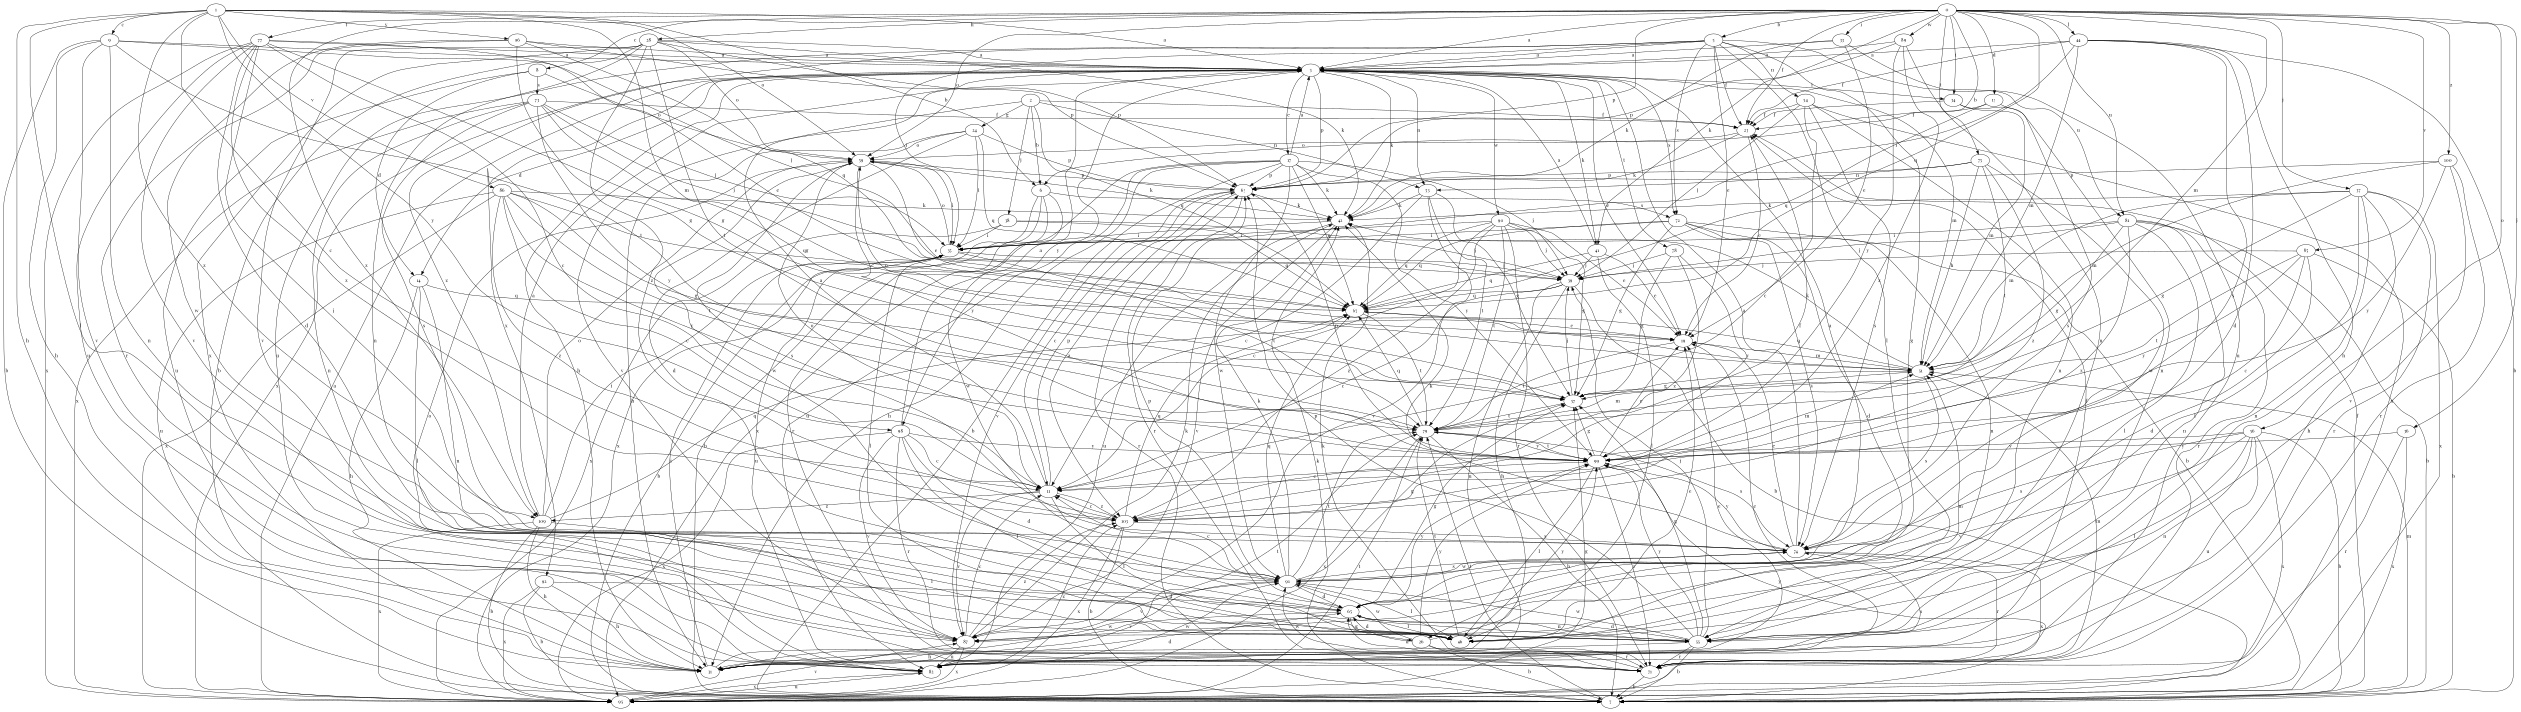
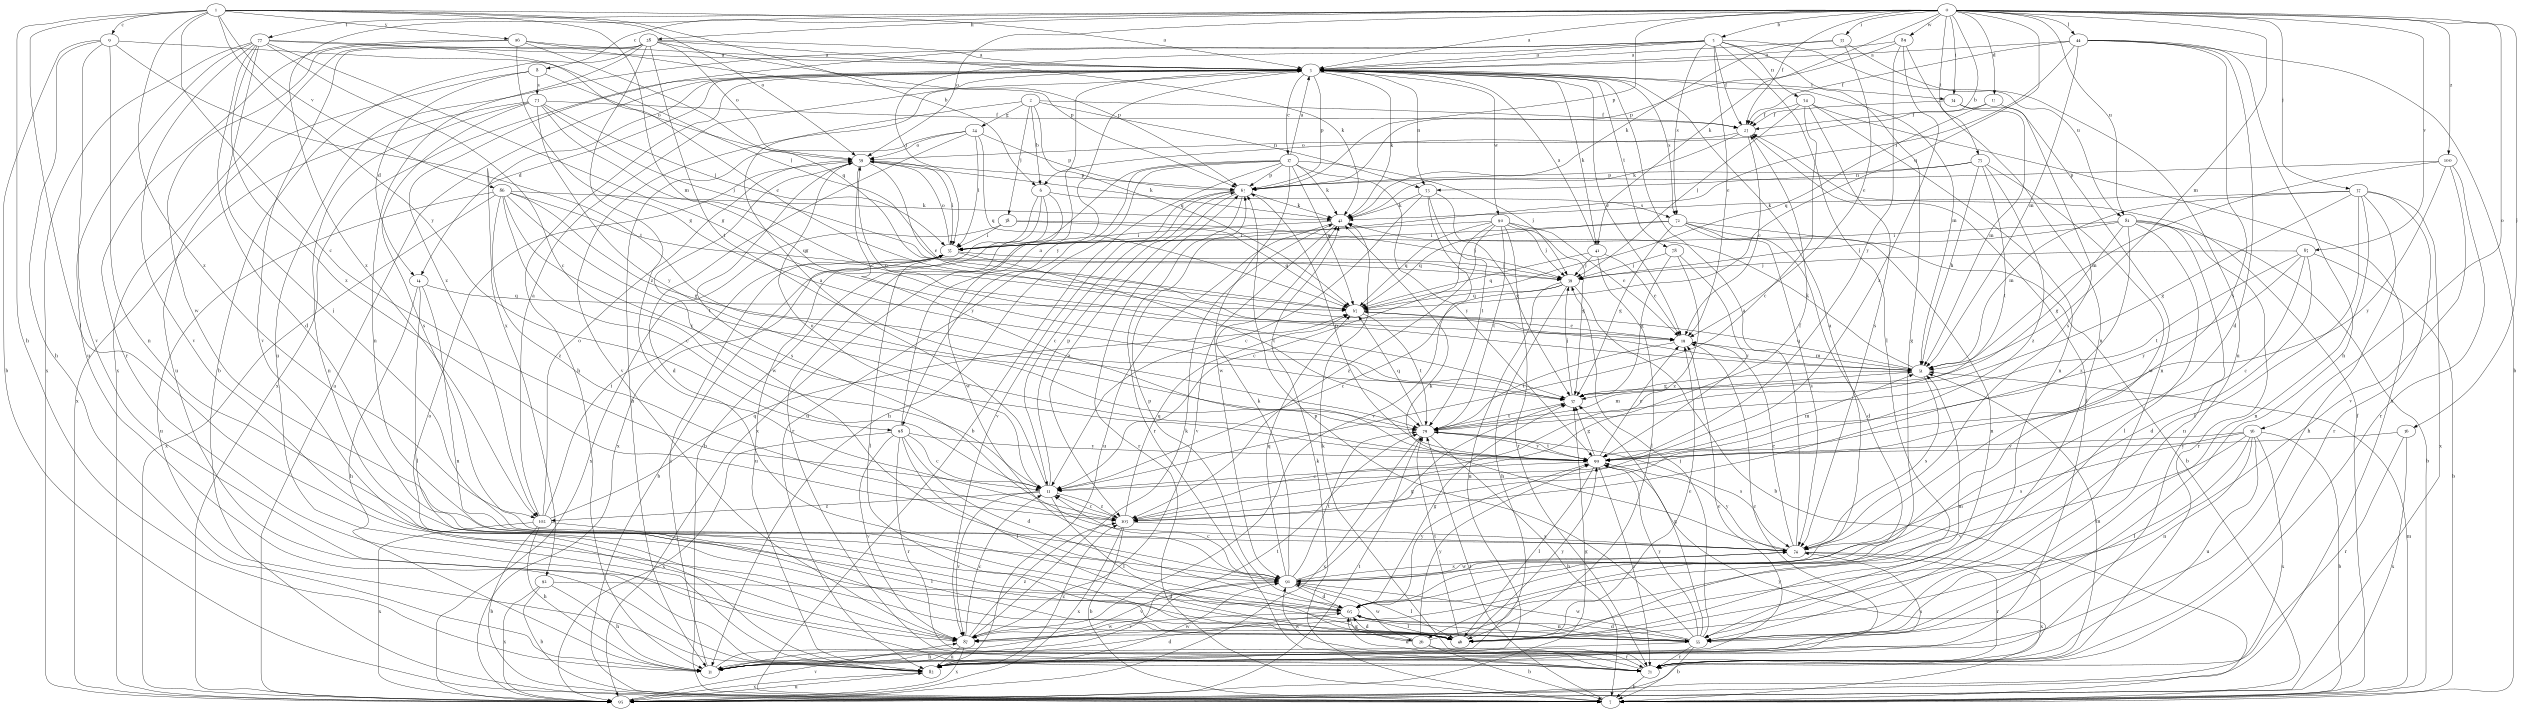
  strict digraph {
    fontname="Playfair Display"
    node [fontname="Playfair Display"]
    edge [fontname="Playfair Display"]
    0
    3
    5
    6
    8
    13
    23
    28
    33
    34
    36
    37
    41
    44
    51
    56
    59
    63
    67
    75
    77
    81
    85
    89
    100
-   102 [label=109]
+   102
    31
    53
    98
    14
    17
    19
    42
    72
    78
    90
    92
    95
    46
    26
    35
    54
    82
    7
    71
    91
    73
    74
    87
    79
    55
    103
    99
    n54 [label=57]
    39
    n56 [label=65]
    11
    1
    9
    86
    96
    2
    24
    38
    0 -> 3 [label=a]
    0 -> 5 [label=b]
    0 -> 6 [label=b]
    0 -> 8 [label=c]
    0 -> 13 [label=d]
    0 -> 23 [label=f]
    0 -> 28 [label=h]
    0 -> 33 [label=i]
    0 -> 34 [label=i]
    0 -> 36 [label=j]
    0 -> 37 [label=j]
    0 -> 41 [label=k]
    0 -> 44 [label=l]
    0 -> 51 [label=m]
    0 -> 56 [label=o]
    0 -> 59 [label=o]
    0 -> 63 [label=p]
    0 -> 67 [label=q]
    0 -> 75 [label=t]
    0 -> 77 [label=t]
    0 -> 81 [label=u]
    0 -> 85 [label=v]
    0 -> 89 [label=w]
    0 -> 100 [label=z]
    0 -> 102 [label=z]
    3 -> 34 [label=i]
    3 -> 41 [label=k]
    3 -> 51 [label=m]
    3 -> 63 [label=p]
    3 -> 31 [label=h]
    3 -> 53 [label=n]
    3 -> 98 [label=y]
    3 -> 14 [label=d]
    3 -> 17 [label=e]
    3 -> 19 [label=e]
    3 -> 42 [label=k]
    3 -> 72 [label=s]
    3 -> 78 [label=t]
    3 -> 90 [label=w]
    3 -> 92 [label=x]
    3 -> 95 [label=x]
    5 -> 3 [label=a]
    5 -> 23 [label=f]
    5 -> 81 [label=u]
    5 -> 102 [label=z]
    5 -> 19 [label=e]
    5 -> 72 [label=s]
    5 -> 46 [label=l]
    5 -> 26 [label=g]
    5 -> 35 [label=i]
    5 -> 54 [label=n]
    5 -> 82 [label=u]
    6 -> 72 [label=s]
    6 -> 95 [label=x]
    6 -> 7 [label=b]
    6 -> 71 [label=r]
    6 -> 91 [label=w]
    8 -> 59 [label=o]
    8 -> 14 [label=d]
    8 -> 82 [label=u]
    8 -> 73 [label=s]
    13 -> 23 [label=f]
    13 -> 67 [label=q]
    13 -> 74 [label=s]
    23 -> 59 [label=o]
    23 -> 19 [label=e]
    23 -> 42 [label=k]
    28 -> 3 [label=a]
    28 -> 59 [label=o]
    28 -> 63 [label=p]
    28 -> 42 [label=k]
-   28 -> 31 [label=x]
+   28 -> 95 [label=x]
    28 -> 7 [label=b]
    28 -> 87 [label=v]
    28 -> 79 [label=t]
    28 -> 55 [label=n]
    28 -> 103 [label=z]
    33 -> 3 [label=a]
    33 -> 19 [label=e]
    33 -> 42 [label=k]
    33 -> 82 [label=u]
    34 -> 23 [label=f]
    34 -> 51 [label=m]
    34 -> 55 [label=n]
    36 -> 95 [label=x]
    36 -> 71 [label=r]
    36 -> 99 [label=y]
    37 -> 51 [label=m]
    37 -> 31 [label=h]
    37 -> 42 [label=k]
    37 -> 95 [label=x]
    37 -> 46 [label=l]
    37 -> 71 [label=r]
    37 -> 55 [label=n]
    37 -> n54 [label=g]
    41 -> 3 [label=a]
    41 -> 67 [label=q]
    41 -> 19 [label=e]
    41 -> 46 [label=l]
    41 -> 39 [label=j]
    44 -> 3 [label=a]
    44 -> 23 [label=f]
    44 -> 51 [label=m]
    44 -> 31 [label=h]
    44 -> 35 [label=i]
    44 -> 7 [label=b]
    44 -> 74 [label=s]
    44 -> n56 [label=d]
    51 -> 59 [label=o]
    51 -> 67 [label=q]
    51 -> 42 [label=k]
    51 -> 74 [label=s]
    51 -> n54 [label=g]
    56 -> 95 [label=x]
    56 -> 46 [label=l]
    56 -> 82 [label=u]
    56 -> 7 [label=b]
    56 -> 74 [label=s]
    56 -> 87 [label=v]
    56 -> 55 [label=n]
    56 -> 99 [label=y]
    59 -> 63 [label=p]
    59 -> 19 [label=e]
    59 -> 42 [label=k]
    59 -> 35 [label=i]
    59 -> 91 [label=w]
    59 -> 74 [label=s]
    59 -> 99 [label=y]
    63 -> 42 [label=k]
    63 -> 71 [label=r]
    63 -> 87 [label=v]
    63 -> 103 [label=z]
    63 -> 11 [label=c]
    67 -> 19 [label=e]
    67 -> 79 [label=t]
    75 -> 51 [label=h]
    75 -> 63 [label=p]
    75 -> 53 [label=n]
    75 -> 91 [label=w]
    75 -> 79 [label=t]
    75 -> 103 [label=z]
    77 -> 3 [label=a]
    77 -> 19 [label=e]
    77 -> 95 [label=x]
    77 -> 82 [label=u]
    77 -> 91 [label=j]
    77 -> 87 [label=v]
    77 -> 103 [label=z]
    77 -> n54 [label=g]
    77 -> n56 [label=d]
    77 -> 11 [label=c]
    81 -> 46 [label=l]
    81 -> 35 [label=i]
    81 -> 7 [label=b]
    81 -> 71 [label=r]
    81 -> 55 [label=n]
    81 -> 103 [label=z]
    81 -> n54 [label=g]
    81 -> 39 [label=j]
    85 -> 7 [label=b]
    85 -> 79 [label=t]
    85 -> 99 [label=y]
    85 -> 39 [label=j]
    85 -> n56 [label=d]
    85 -> 11 [label=c]
    89 -> 3 [label=a]
    89 -> 63 [label=p]
    89 -> 55 [label=n]
    89 -> 103 [label=z]
    89 -> 99 [label=y]
    100 -> 51 [label=m]
    100 -> 63 [label=p]
    100 -> 71 [label=r]
    100 -> 87 [label=v]
    100 -> 99 [label=y]
    102 -> 3 [label=a]
    102 -> 59 [label=o]
    102 -> 67 [label=q]
    102 -> 31 [label=h]
    102 -> 95 [label=x]
    102 -> 46 [label=l]
    102 -> 35 [label=i]
    102 -> 7 [label=b]
    31 -> 19 [label=e]
    31 -> 35 [label=i]
    31 -> 91 [label=w]
    31 -> 74 [label=s]
    31 -> 79 [label=t]
    31 -> n56 [label=d]
    53 -> 42 [label=k]
    53 -> 87 [label=v]
    53 -> 79 [label=t]
    53 -> n54 [label=g]
    53 -> 11 [label=c]
    98 -> 3 [label=a]
    98 -> 95 [label=x]
    98 -> 46 [label=l]
    98 -> 71 [label=r]
    98 -> 87 [label=v]
    98 -> 99 [label=y]
    98 -> n56 [label=d]
    98 -> 11 [label=c]
    14 -> 67 [label=q]
    14 -> 31 [label=h]
    14 -> 46 [label=l]
    14 -> 55 [label=n]
    17 -> 3 [label=a]
    17 -> 63 [label=p]
    17 -> 67 [label=q]
    17 -> 31 [label=h]
    17 -> 42 [label=k]
    17 -> 95 [label=x]
    17 -> 82 [label=u]
    17 -> 7 [label=b]
    17 -> 91 [label=w]
    17 -> 99 [label=y]
    17 -> 39 [label=j]
    19 -> 51 [label=m]
    19 -> 79 [label=t]
    42 -> 35 [label=i]
    42 -> 82 [label=u]
    42 -> 87 [label=v]
    72 -> 67 [label=q]
    72 -> 35 [label=i]
    72 -> 7 [label=b]
    72 -> 74 [label=s]
    72 -> 55 [label=n]
    72 -> n54 [label=g]
    72 -> n56 [label=d]
    78 -> 103 [label=z]
    78 -> 99 [label=y]
    78 -> n54 [label=g]
    78 -> 39 [label=j]
    90 -> 67 [label=q]
    90 -> 19 [label=e]
    90 -> 35 [label=i]
    90 -> 71 [label=r]
    90 -> 79 [label=t]
    90 -> 103 [label=z]
    90 -> n54 [label=g]
    90 -> 39 [label=j]
    90 -> 11 [label=c]
    92 -> 31 [label=h]
    92 -> 95 [label=x]
    92 -> 7 [label=b]
    92 -> n56 [label=d]
    95 -> 3 [label=a]
    95 -> 82 [label=u]
    95 -> 87 [label=v]
    95 -> 79 [label=t]
    95 -> n54 [label=g]
    46 -> 19 [label=e]
    46 -> 79 [label=t]
    46 -> 99 [label=y]
    26 -> 51 [label=m]
    26 -> 7 [label=b]
    26 -> 71 [label=r]
    26 -> 91 [label=w]
    26 -> 99 [label=y]
    26 -> n56 [label=d]
    35 -> 59 [label=o]
    35 -> 46 [label=l]
    35 -> 82 [label=u]
    35 -> 7 [label=b]
    35 -> 79 [label=t]
    35 -> 39 [label=j]
    54 -> 23 [label=f]
    54 -> 95 [label=x]
    54 -> 74 [label=s]
    54 -> 55 [label=n]
    54 -> 39 [label=j]
    54 -> 11 [label=c]
    82 -> 23 [label=f]
    82 -> 59 [label=o]
    82 -> 19 [label=e]
    82 -> 95 [label=x]
    82 -> 91 [label=w]
    82 -> 103 [label=z]
    7 -> 23 [label=f]
    7 -> 51 [label=m]
    7 -> 63 [label=r]
    7 -> 42 [label=k]
    7 -> 79 [label=t]
    7 -> 99 [label=y]
    71 -> 51 [label=m]
    71 -> 42 [label=k]
    71 -> 7 [label=b]
    71 -> 91 [label=w]
    71 -> n56 [label=d]
    91 -> 3 [label=a]
    91 -> 67 [label=q]
    91 -> 42 [label=k]
    91 -> 46 [label=l]
    91 -> 74 [label=s]
    91 -> 87 [label=v]
    91 -> 79 [label=t]
    91 -> n54 [label=g]
    91 -> n56 [label=d]
    91 -> 11 [label=c]
    73 -> 23 [label=f]
    73 -> 95 [label=x]
    73 -> 35 [label=i]
    73 -> 74 [label=s]
    73 -> 55 [label=n]
    73 -> 99 [label=y]
    73 -> n54 [label=g]
    73 -> 39 [label=j]
    74 -> 3 [label=a]
    74 -> 19 [label=e]
    74 -> 42 [label=k]
    74 -> 95 [label=x]
    74 -> 71 [label=r]
    74 -> 91 [label=w]
    74 -> 99 [label=y]
    87 -> 42 [label=k]
    87 -> 95 [label=x]
    87 -> 82 [label=u]
    87 -> 103 [label=z]
    87 -> 11 [label=c]
    79 -> 51 [label=m]
    79 -> 67 [label=q]
    79 -> 95 [label=x]
    79 -> 7 [label=b]
    79 -> 74 [label=s]
    79 -> 99 [label=y]
    55 -> 63 [label=p]
    55 -> 31 [label=h]
    55 -> 7 [label=b]
    55 -> 71 [label=r]
    55 -> 91 [label=w]
    55 -> 99 [label=y]
    55 -> n54 [label=g]
    55 -> 39 [label=j]
    55 -> n56 [label=d]
    103 -> 23 [label=f]
    103 -> 67 [label=q]
    103 -> 95 [label=x]
    103 -> 7 [label=b]
    103 -> 74 [label=s]
    103 -> 11 [label=c]
    99 -> 51 [label=m]
    99 -> 63 [label=p]
    99 -> 19 [label=e]
    99 -> 46 [label=l]
    99 -> 71 [label=r]
    99 -> 79 [label=t]
    99 -> n54 [label=g]
    99 -> 11 [label=c]
    n54 -> 79 [label=t]
    n54 -> 39 [label=j]
    39 -> 67 [label=q]
    39 -> 31 [label=h]
    39 -> 82 [label=u]
    39 -> 7 [label=b]
    39 -> 11 [label=c]
    n56 -> 63 [label=p]
    n56 -> 46 [label=l]
    n56 -> 26 [label=g]
    n56 -> 87 [label=v]
    n56 -> 55 [label=n]
    n56 -> 99 [label=y]
    n56 -> n54 [label=g]
    11 -> 3 [label=a]
    11 -> 59 [label=o]
    11 -> 63 [label=p]
    11 -> 102 [label=z]
    11 -> 46 [label=l]
    11 -> 87 [label=v]
    11 -> 103 [label=z]
    1 -> 3 [label=a]
    1 -> 6 [label=b]
    1 -> 51 [label=m]
    1 -> 59 [label=o]
    1 -> 102 [label=z]
    1 -> 31 [label=h]
    1 -> 98 [label=y]
    1 -> 46 [label=l]
    1 -> 11 [label=c]
    1 -> 9 [label=c]
    1 -> 86 [label=v]
    1 -> 96 [label=y]
-   9 -> 3 [label=a]
    9 -> 31 [label=h]
    9 -> 7 [label=b]
    9 -> 87 [label=v]
    9 -> 79 [label=t]
    9 -> 55 [label=n]
    9 -> 39 [label=j]
    86 -> 67 [label=q]
    86 -> 42 [label=k]
    86 -> 95 [label=x]
    86 -> 82 [label=u]
    86 -> 79 [label=t]
    86 -> 103 [label=z]
    86 -> 99 [label=y]
    86 -> n54 [label=g]
    86 -> 11 [label=c]
    96 -> 3 [label=a]
    96 -> 63 [label=p]
    96 -> 67 [label=q]
    96 -> 71 [label=r]
    96 -> 91 [label=w]
    96 -> n54 [label=g]
    2 -> 6 [label=b]
    2 -> 23 [label=f]
    2 -> 67 [label=q]
    2 -> 53 [label=n]
    2 -> 87 [label=v]
    2 -> 24 [label=g]
    2 -> 38 [label=j]
    24 -> 59 [label=o]
    24 -> 63 [label=p]
    24 -> 67 [label=q]
    24 -> 31 [label=h]
    24 -> 35 [label=i]
    24 -> n56 [label=d]
    38 -> 67 [label=q]
    38 -> 95 [label=x]
    38 -> 35 [label=i]
    38 -> 39 [label=j]
  }
